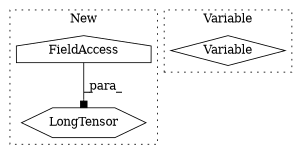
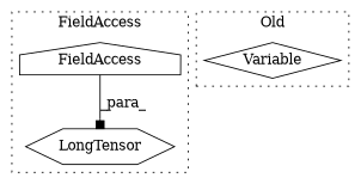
  digraph {
    node [a=32]
    n1 [l="11,1" label=LongTensor s="4666,4681" shape=hexagon]
    n2 [a=22 l=4 label=FieldAccess s=4677 shape=house]
    n3 [l="9,1" label=Variable s="4736,4780" shape=diamond]
    subgraph cluster_1 {
-     label=New
+     label=FieldAccess
      style=dotted
      n1
      n2
    }
    subgraph cluster_2 {
-     label=Variable
+     label=Old
      style=dotted
      n3
    }
    n2 -> n1 [label=_para_ arrowhead=box]
  }
